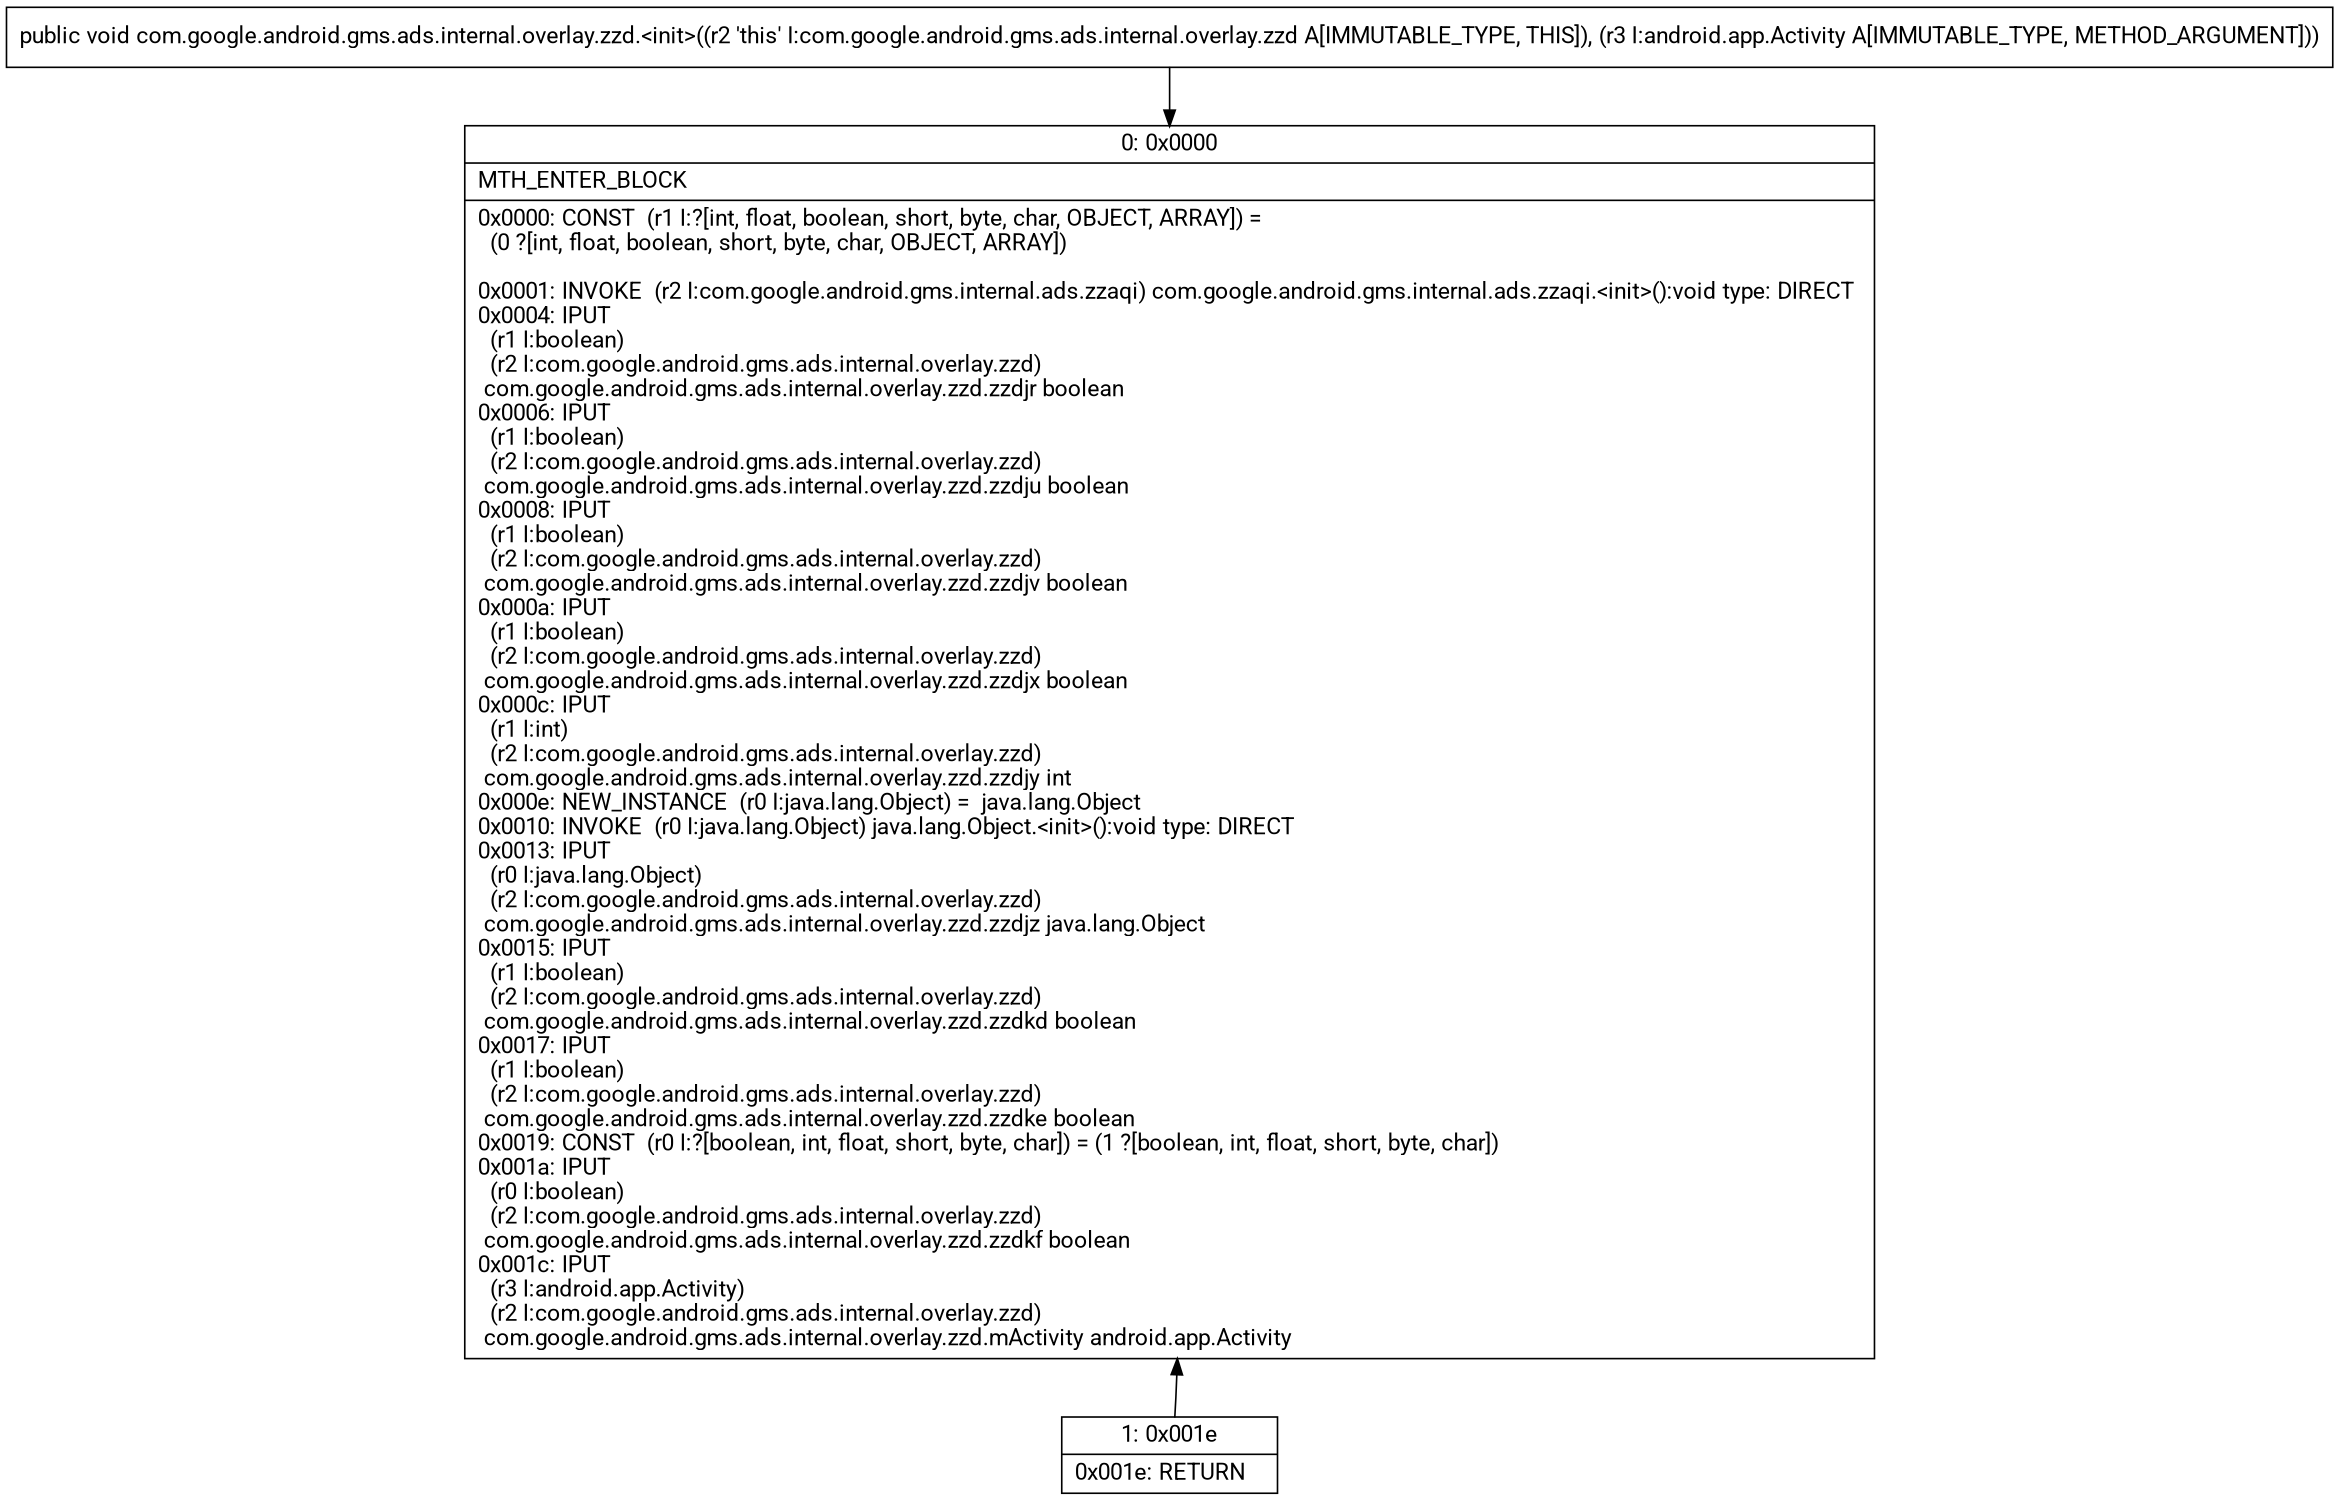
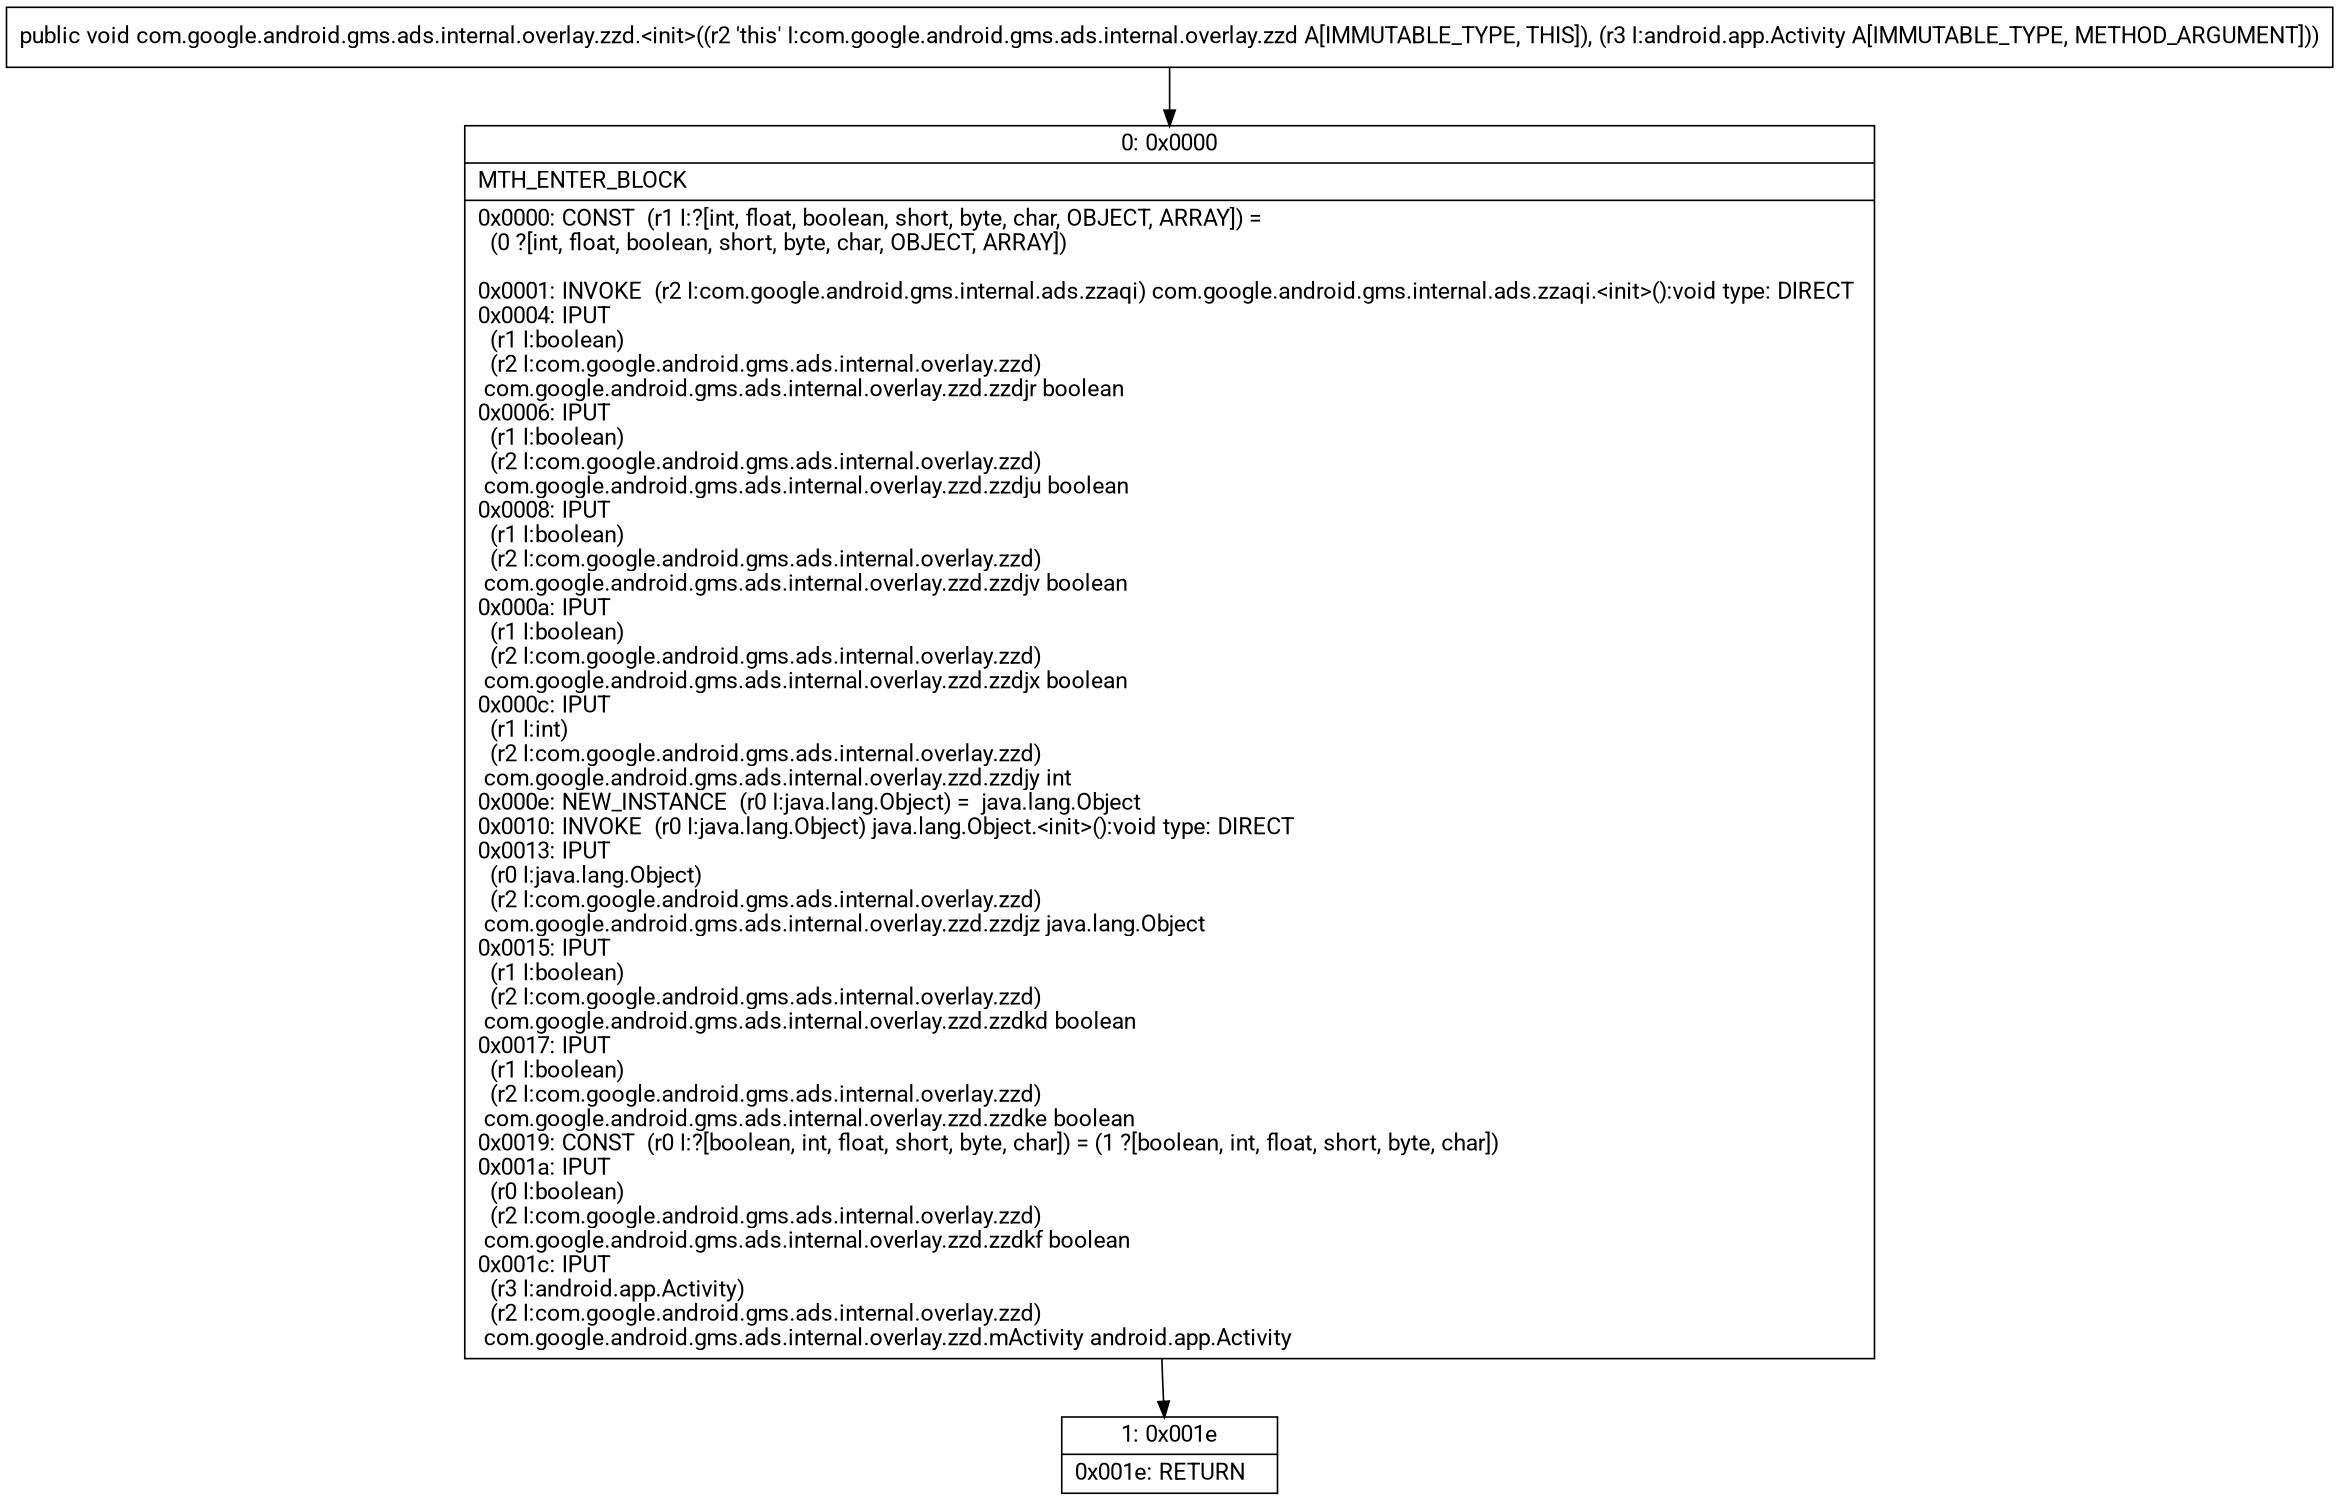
  digraph {
    fontname=Roboto
    node [shape=record fontname=Roboto]
    edge [fontname=Roboto]
    n1 [label="{0\:\ 0x0000|MTH_ENTER_BLOCK\l|0x0000: CONST  (r1 I:?[int, float, boolean, short, byte, char, OBJECT, ARRAY]) = \l  (0 ?[int, float, boolean, short, byte, char, OBJECT, ARRAY])\l \l0x0001: INVOKE  (r2 I:com.google.android.gms.internal.ads.zzaqi) com.google.android.gms.internal.ads.zzaqi.\<init\>():void type: DIRECT \l0x0004: IPUT  \l  (r1 I:boolean)\l  (r2 I:com.google.android.gms.ads.internal.overlay.zzd)\l com.google.android.gms.ads.internal.overlay.zzd.zzdjr boolean \l0x0006: IPUT  \l  (r1 I:boolean)\l  (r2 I:com.google.android.gms.ads.internal.overlay.zzd)\l com.google.android.gms.ads.internal.overlay.zzd.zzdju boolean \l0x0008: IPUT  \l  (r1 I:boolean)\l  (r2 I:com.google.android.gms.ads.internal.overlay.zzd)\l com.google.android.gms.ads.internal.overlay.zzd.zzdjv boolean \l0x000a: IPUT  \l  (r1 I:boolean)\l  (r2 I:com.google.android.gms.ads.internal.overlay.zzd)\l com.google.android.gms.ads.internal.overlay.zzd.zzdjx boolean \l0x000c: IPUT  \l  (r1 I:int)\l  (r2 I:com.google.android.gms.ads.internal.overlay.zzd)\l com.google.android.gms.ads.internal.overlay.zzd.zzdjy int \l0x000e: NEW_INSTANCE  (r0 I:java.lang.Object) =  java.lang.Object \l0x0010: INVOKE  (r0 I:java.lang.Object) java.lang.Object.\<init\>():void type: DIRECT \l0x0013: IPUT  \l  (r0 I:java.lang.Object)\l  (r2 I:com.google.android.gms.ads.internal.overlay.zzd)\l com.google.android.gms.ads.internal.overlay.zzd.zzdjz java.lang.Object \l0x0015: IPUT  \l  (r1 I:boolean)\l  (r2 I:com.google.android.gms.ads.internal.overlay.zzd)\l com.google.android.gms.ads.internal.overlay.zzd.zzdkd boolean \l0x0017: IPUT  \l  (r1 I:boolean)\l  (r2 I:com.google.android.gms.ads.internal.overlay.zzd)\l com.google.android.gms.ads.internal.overlay.zzd.zzdke boolean \l0x0019: CONST  (r0 I:?[boolean, int, float, short, byte, char]) = (1 ?[boolean, int, float, short, byte, char]) \l0x001a: IPUT  \l  (r0 I:boolean)\l  (r2 I:com.google.android.gms.ads.internal.overlay.zzd)\l com.google.android.gms.ads.internal.overlay.zzd.zzdkf boolean \l0x001c: IPUT  \l  (r3 I:android.app.Activity)\l  (r2 I:com.google.android.gms.ads.internal.overlay.zzd)\l com.google.android.gms.ads.internal.overlay.zzd.mActivity android.app.Activity \l}"]
    n2 [label="{1\:\ 0x001e|0x001e: RETURN   \l}"]
    n3 [label="{public void com.google.android.gms.ads.internal.overlay.zzd.\<init\>((r2 'this' I:com.google.android.gms.ads.internal.overlay.zzd A[IMMUTABLE_TYPE, THIS]), (r3 I:android.app.Activity A[IMMUTABLE_TYPE, METHOD_ARGUMENT])) }"]
-   n2 -> n1
+   n1 -> n2
    n3 -> n1
  }
